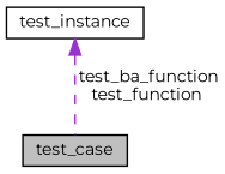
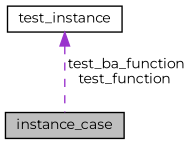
  digraph {
    fontname=Montserrat
    node [color=black fontname=Montserrat fontsize=10 shape=record style=filled]
-   n1 [fillcolor=grey75 fontcolor=black height=0.2 label=test_case width=0.4]
+   n1 [fillcolor=grey75 fontcolor=black height=0.2 label=instance_case width=0.4]
    n2 [fillcolor=white height=0.2 label=test_instance width=0.4]
    n2 -> n1 [color=darkorchid3 dir=back fontname=Montserrat fontsize=10 label=" test_ba_function\ntest_function" labelfontname=Helvetica labelfontsize=10 style=dashed]
  }
